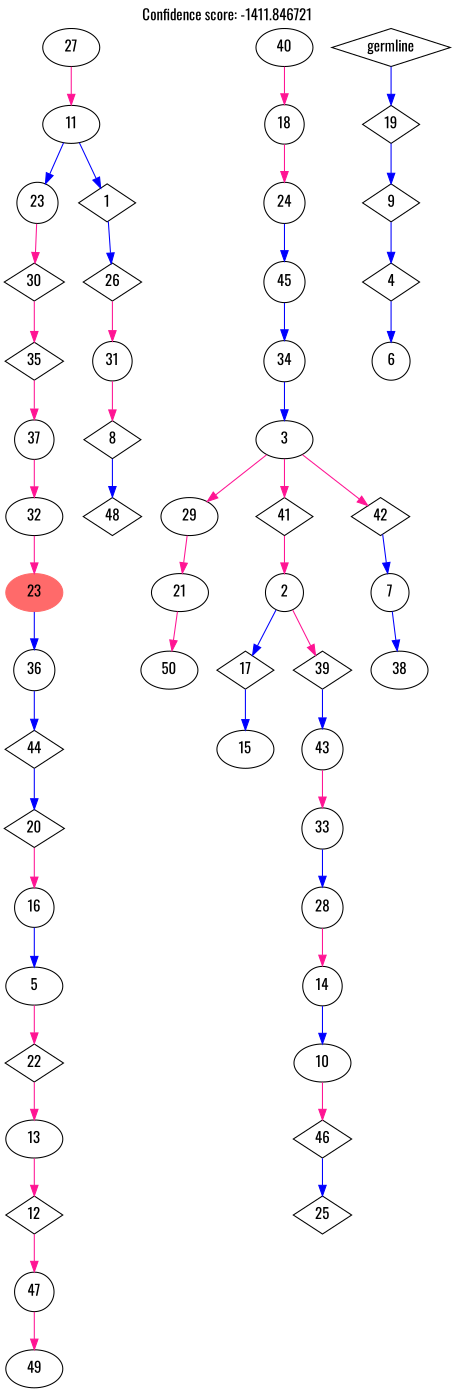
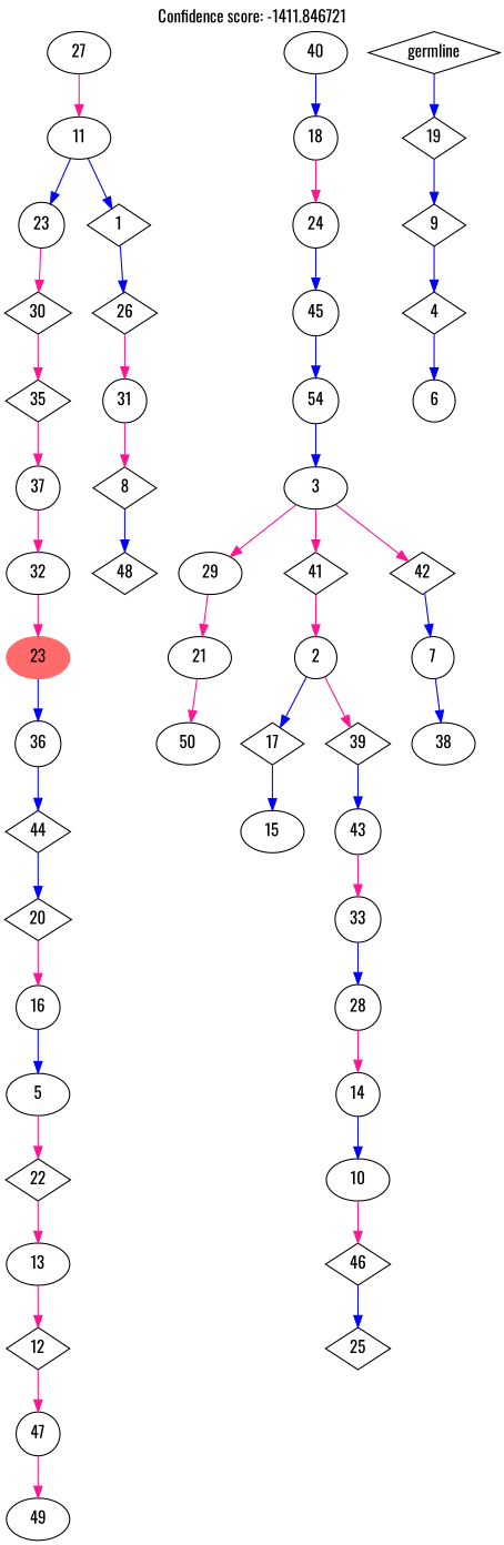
  digraph {
    fontname=Oswald
    label="Confidence score: -1411.846721"
    labelloc=t
    node [fontname=Oswald shape=diamond]
    edge [color=deeppink fontname=Oswald]
    n1 [label=47 shape=circle]
    n2 [label=49 shape=ellipse]
    n3 [label=12]
    n4 [label=13 shape=ellipse]
    n5 [label=22]
    n6 [label=5 shape=ellipse]
    n7 [label=16 shape=circle]
    n8 [label=20]
    n9 [label=44]
    n10 [label=36 shape=circle]
    n11 [color=indianred1 label=23 shape=ellipse style=filled]
    n12 [label=32 shape=ellipse]
    n13 [label=37 shape=circle]
    n14 [label=35]
    n15 [label=30]
    n16 [label=23 shape=circle]
    n17 [label=21 shape=ellipse]
    n18 [label=50 shape=ellipse]
    n19 [label=29 shape=ellipse]
    n20 [label=17]
    n21 [label=15 shape=ellipse]
    n22 [label=2 shape=circle]
    n23 [label=39]
    n24 [label=41]
    n25 [label=46]
    n26 [label=25]
    n27 [label=10 shape=ellipse]
    n28 [label=14 shape=circle]
    n29 [label=28 shape=circle]
    n30 [label=33 shape=circle]
    n31 [label=43 shape=circle]
    n32 [label=38 shape=ellipse]
    n33 [label=7 shape=circle]
    n34 [label=42]
    n35 [label=3 shape=ellipse]
-   n36 [label=34 shape=circle]
+   n36 [label=54 shape=circle]
    n37 [label=45 shape=circle]
    n38 [label=24 shape=circle]
    n39 [label=18 shape=circle]
    n40 [label=40 shape=ellipse]
    n41 [label=48]
    n42 [label=8]
    n43 [label=31 shape=circle]
    n44 [label=26]
    n45 [label=1]
    n46 [label=11 shape=ellipse]
    n47 [label=27 shape=ellipse]
    n48 [label=6 shape=circle]
    n49 [label=4]
    n50 [label=9]
    n51 [label=19]
    n52 [label=germline]
    n1 -> n2
    n3 -> n1
    n4 -> n3
    n5 -> n4
    n6 -> n5
    n7 -> n6 [color=blue]
    n8 -> n7
    n9 -> n8 [color=blue]
    n10 -> n9 [color=blue]
    n11 -> n10 [color=blue]
    n12 -> n11
    n13 -> n12
    n14 -> n13
    n15 -> n14
    n16 -> n15
    n17 -> n18
    n19 -> n17
    n20 -> n21 [color=blue]
    n22 -> n20 [color=blue]
    n22 -> n23
    n23 -> n31 [color=blue]
    n24 -> n22
    n25 -> n26 [color=blue]
    n27 -> n25
    n28 -> n27 [color=blue]
    n29 -> n28
    n30 -> n29 [color=blue]
    n31 -> n30
    n33 -> n32 [color=blue]
    n34 -> n33 [color=blue]
    n35 -> n19
    n35 -> n24
    n35 -> n34
    n36 -> n35 [color=blue]
    n37 -> n36 [color=blue]
    n38 -> n37 [color=blue]
    n39 -> n38
-   n40 -> n39
+   n40 -> n39 [color=blue]
    n42 -> n41 [color=blue]
    n43 -> n42
    n44 -> n43
    n45 -> n44 [color=blue]
    n46 -> n16 [color=blue]
    n46 -> n45 [color=blue]
    n47 -> n46
    n49 -> n48 [color=blue]
    n50 -> n49 [color=blue]
    n51 -> n50 [color=blue]
    n52 -> n51 [color=blue]
  }
